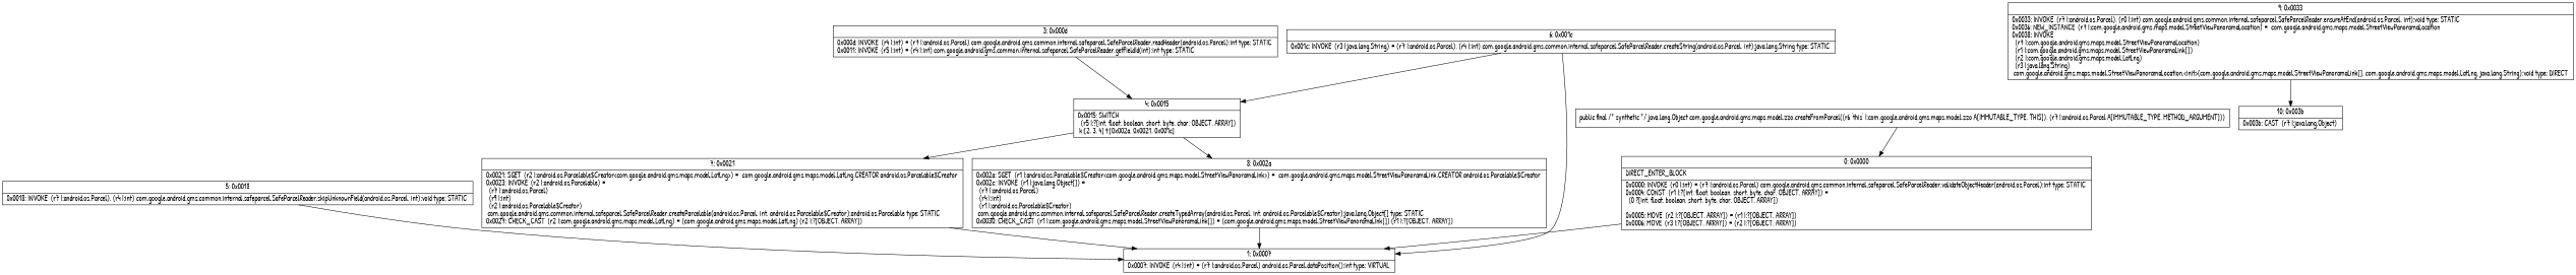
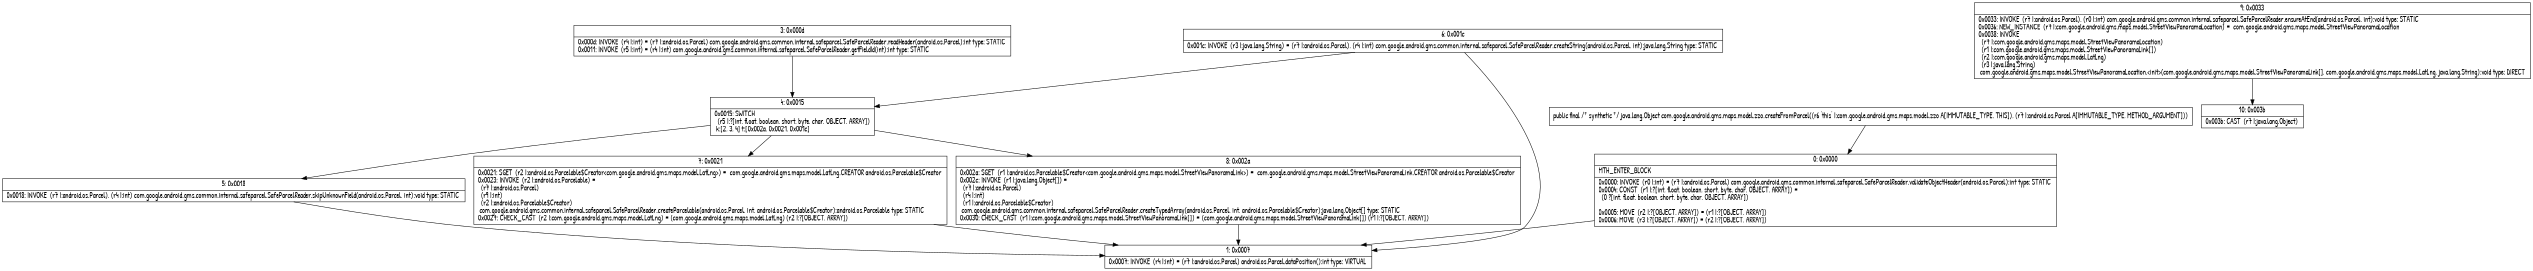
  digraph {
    fontname="Patrick Hand"
    node [fontname="Patrick Hand" shape=record]
    edge [fontname="Patrick Hand"]
-   n1 [label="{0\:\ 0x0000|DIRECT_ENTER_BLOCK\l|0x0000: INVOKE  (r0 I:int) = (r7 I:android.os.Parcel) com.google.android.gms.common.internal.safeparcel.SafeParcelReader.validateObjectHeader(android.os.Parcel):int type: STATIC \l0x0004: CONST  (r1 I:?[int, float, boolean, short, byte, char, OBJECT, ARRAY]) = \l  (0 ?[int, float, boolean, short, byte, char, OBJECT, ARRAY])\l \l0x0005: MOVE  (r2 I:?[OBJECT, ARRAY]) = (r1 I:?[OBJECT, ARRAY]) \l0x0006: MOVE  (r3 I:?[OBJECT, ARRAY]) = (r2 I:?[OBJECT, ARRAY]) \l}"]
+   n1 [label="{0\:\ 0x0000|MTH_ENTER_BLOCK\l|0x0000: INVOKE  (r0 I:int) = (r7 I:android.os.Parcel) com.google.android.gms.common.internal.safeparcel.SafeParcelReader.validateObjectHeader(android.os.Parcel):int type: STATIC \l0x0004: CONST  (r1 I:?[int, float, boolean, short, byte, char, OBJECT, ARRAY]) = \l  (0 ?[int, float, boolean, short, byte, char, OBJECT, ARRAY])\l \l0x0005: MOVE  (r2 I:?[OBJECT, ARRAY]) = (r1 I:?[OBJECT, ARRAY]) \l0x0006: MOVE  (r3 I:?[OBJECT, ARRAY]) = (r2 I:?[OBJECT, ARRAY]) \l}"]
    n2 [label="{1\:\ 0x0007|0x0007: INVOKE  (r4 I:int) = (r7 I:android.os.Parcel) android.os.Parcel.dataPosition():int type: VIRTUAL \l}"]
    n3 [label="{3\:\ 0x000d|0x000d: INVOKE  (r4 I:int) = (r7 I:android.os.Parcel) com.google.android.gms.common.internal.safeparcel.SafeParcelReader.readHeader(android.os.Parcel):int type: STATIC \l0x0011: INVOKE  (r5 I:int) = (r4 I:int) com.google.android.gms.common.internal.safeparcel.SafeParcelReader.getFieldId(int):int type: STATIC \l}"]
    n4 [label="{4\:\ 0x0015|0x0015: SWITCH  \l  (r5 I:?[int, float, boolean, short, byte, char, OBJECT, ARRAY])\l k:[2, 3, 4] t:[0x002a, 0x0021, 0x001c] \l}"]
    n5 [label="{9\:\ 0x0033|0x0033: INVOKE  (r7 I:android.os.Parcel), (r0 I:int) com.google.android.gms.common.internal.safeparcel.SafeParcelReader.ensureAtEnd(android.os.Parcel, int):void type: STATIC \l0x0036: NEW_INSTANCE  (r7 I:com.google.android.gms.maps.model.StreetViewPanoramaLocation) =  com.google.android.gms.maps.model.StreetViewPanoramaLocation \l0x0038: INVOKE  \l  (r7 I:com.google.android.gms.maps.model.StreetViewPanoramaLocation)\l  (r1 I:com.google.android.gms.maps.model.StreetViewPanoramaLink[])\l  (r2 I:com.google.android.gms.maps.model.LatLng)\l  (r3 I:java.lang.String)\l com.google.android.gms.maps.model.StreetViewPanoramaLocation.\<init\>(com.google.android.gms.maps.model.StreetViewPanoramaLink[], com.google.android.gms.maps.model.LatLng, java.lang.String):void type: DIRECT \l}"]
    n6 [label="{10\:\ 0x003b|0x003b: CAST  (r7 I:java.lang.Object) \l}"]
    n7 [label="{5\:\ 0x0018|0x0018: INVOKE  (r7 I:android.os.Parcel), (r4 I:int) com.google.android.gms.common.internal.safeparcel.SafeParcelReader.skipUnknownField(android.os.Parcel, int):void type: STATIC \l}"]
    n8 [label="{7\:\ 0x0021|0x0021: SGET  (r2 I:android.os.Parcelable$Creator\<com.google.android.gms.maps.model.LatLng\>) =  com.google.android.gms.maps.model.LatLng.CREATOR android.os.Parcelable$Creator \l0x0023: INVOKE  (r2 I:android.os.Parcelable) = \l  (r7 I:android.os.Parcel)\l  (r9 I:int)\l  (r2 I:android.os.Parcelable$Creator)\l com.google.android.gms.common.internal.safeparcel.SafeParcelReader.createParcelable(android.os.Parcel, int, android.os.Parcelable$Creator):android.os.Parcelable type: STATIC \l0x0027: CHECK_CAST  (r2 I:com.google.android.gms.maps.model.LatLng) = (com.google.android.gms.maps.model.LatLng) (r2 I:?[OBJECT, ARRAY]) \l}"]
    n9 [label="{8\:\ 0x002a|0x002a: SGET  (r1 I:android.os.Parcelable$Creator\<com.google.android.gms.maps.model.StreetViewPanoramaLink\>) =  com.google.android.gms.maps.model.StreetViewPanoramaLink.CREATOR android.os.Parcelable$Creator \l0x002c: INVOKE  (r1 I:java.lang.Object[]) = \l  (r7 I:android.os.Parcel)\l  (r4 I:int)\l  (r1 I:android.os.Parcelable$Creator)\l com.google.android.gms.common.internal.safeparcel.SafeParcelReader.createTypedArray(android.os.Parcel, int, android.os.Parcelable$Creator):java.lang.Object[] type: STATIC \l0x0030: CHECK_CAST  (r1 I:com.google.android.gms.maps.model.StreetViewPanoramaLink[]) = (com.google.android.gms.maps.model.StreetViewPanoramaLink[]) (r1 I:?[OBJECT, ARRAY]) \l}"]
    n10 [label="{6\:\ 0x001c|0x001c: INVOKE  (r3 I:java.lang.String) = (r7 I:android.os.Parcel), (r4 I:int) com.google.android.gms.common.internal.safeparcel.SafeParcelReader.createString(android.os.Parcel, int):java.lang.String type: STATIC \l}"]
    n11 [label="{public final \/* synthetic *\/ java.lang.Object com.google.android.gms.maps.model.zzo.createFromParcel((r6 'this' I:com.google.android.gms.maps.model.zzo A[IMMUTABLE_TYPE, THIS]), (r7 I:android.os.Parcel A[IMMUTABLE_TYPE, METHOD_ARGUMENT])) }"]
    n1 -> n2
    n3 -> n4
+   n4 -> n7
    n4 -> n8
    n4 -> n9
    n5 -> n6
    n7 -> n2
    n8 -> n2
    n9 -> n2
    n10 -> n2
    n10 -> n4
    n11 -> n1
  }
